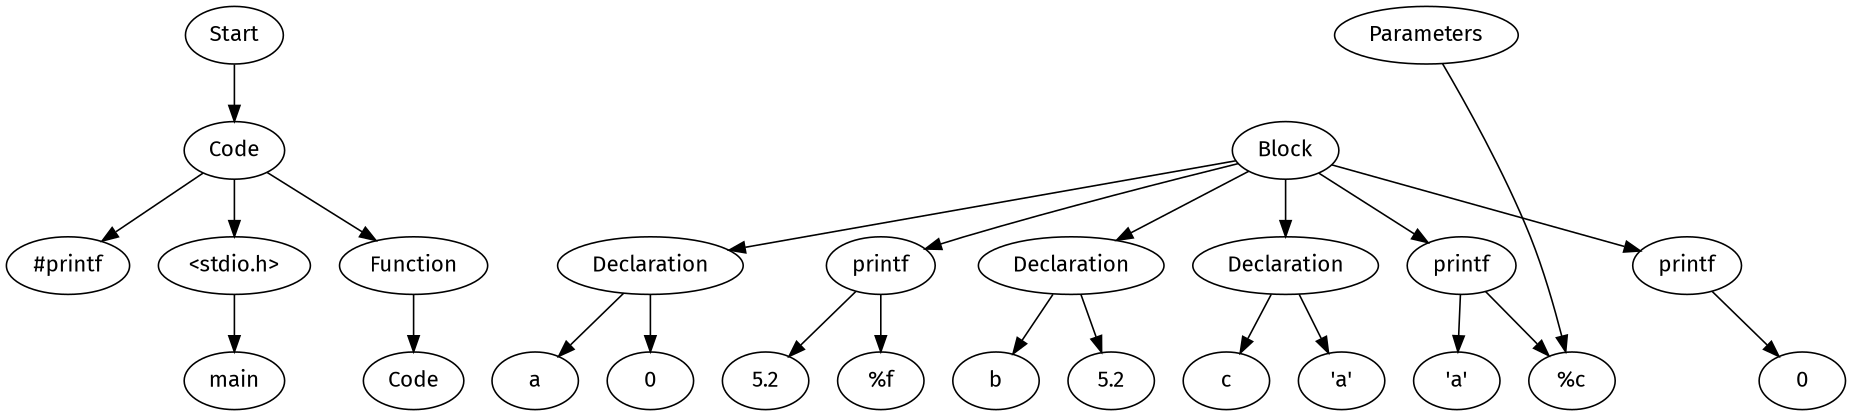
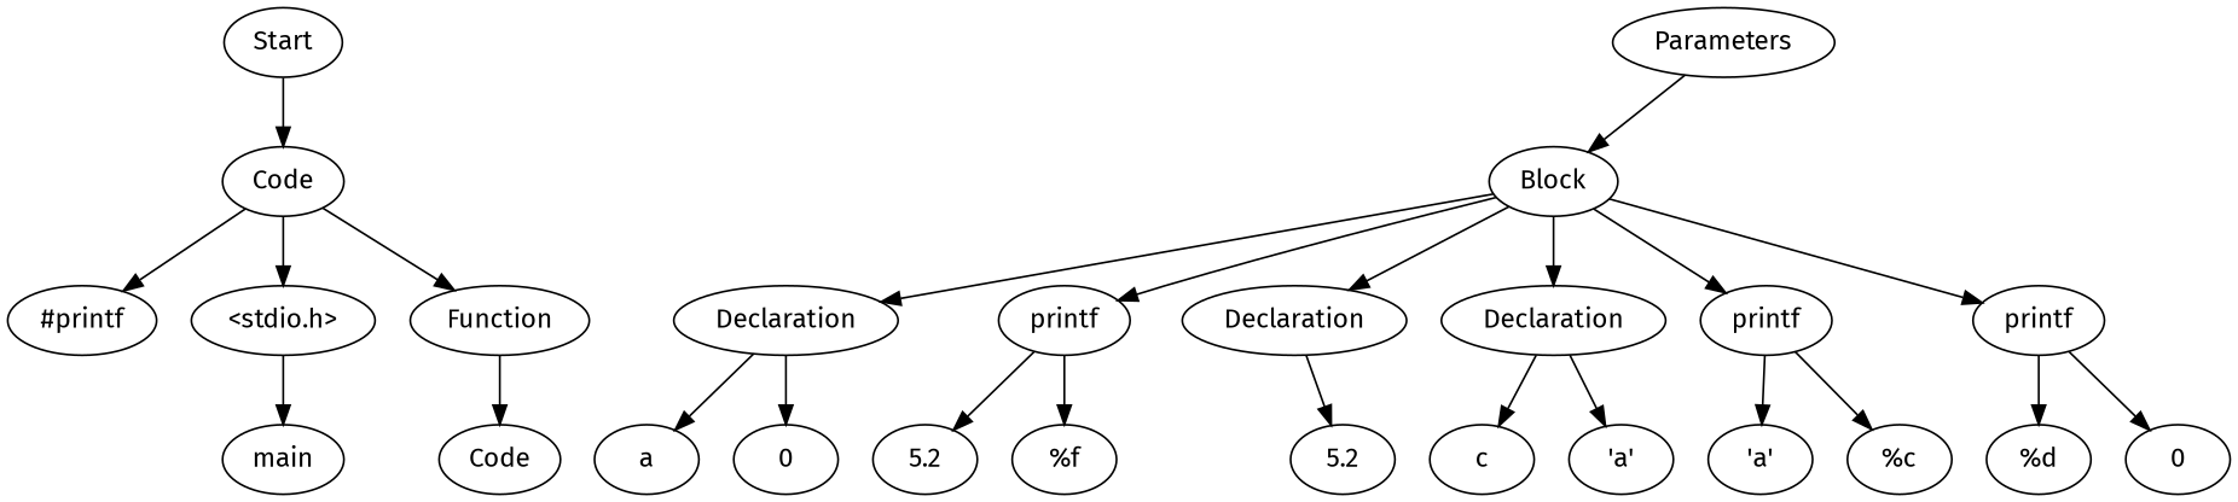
  digraph {
    fontname="Fira Sans"
    node [fontname="Fira Sans"]
    edge [fontname="Fira Sans"]
    n1 [label=Start]
    n2 [label=Code]
    n3 [label="#printf"]
    n4 [label="<stdio.h>"]
    n5 [label=Function]
    n6 [label=main]
    n7 [label=Code]
    n8 [label=Parameters]
    n9 [label=Block]
    n10 [label=Declaration]
    n11 [label=Declaration]
    n12 [label=Declaration]
    n13 [label=printf]
    n14 [label=printf]
    n15 [label=printf]
    n16 [label=a]
    n17 [label=0]
-   n18 [label=b]
    n19 [label=5.2]
    n20 [label=c]
    n21 [label="'a'"]
    n22 [label="%c"]
    n23 [label="'a'"]
    n24 [label="%f"]
    n25 [label=5.2]
+   n26 [label="%d"]
    n27 [label=0]
    n1 -> n2
    n2 -> n3
    n2 -> n4
    n2 -> n5
    n4 -> n6
    n5 -> n7
-   n8 -> n22
+   n8 -> n9
    n9 -> n10
    n9 -> n11
    n9 -> n12
    n9 -> n13
    n9 -> n14
    n9 -> n15
    n10 -> n16
    n10 -> n17
-   n11 -> n18
    n11 -> n19
    n12 -> n20
    n12 -> n21
    n13 -> n22
    n13 -> n23
    n14 -> n24
    n14 -> n25
+   n15 -> n26
    n15 -> n27
  }
